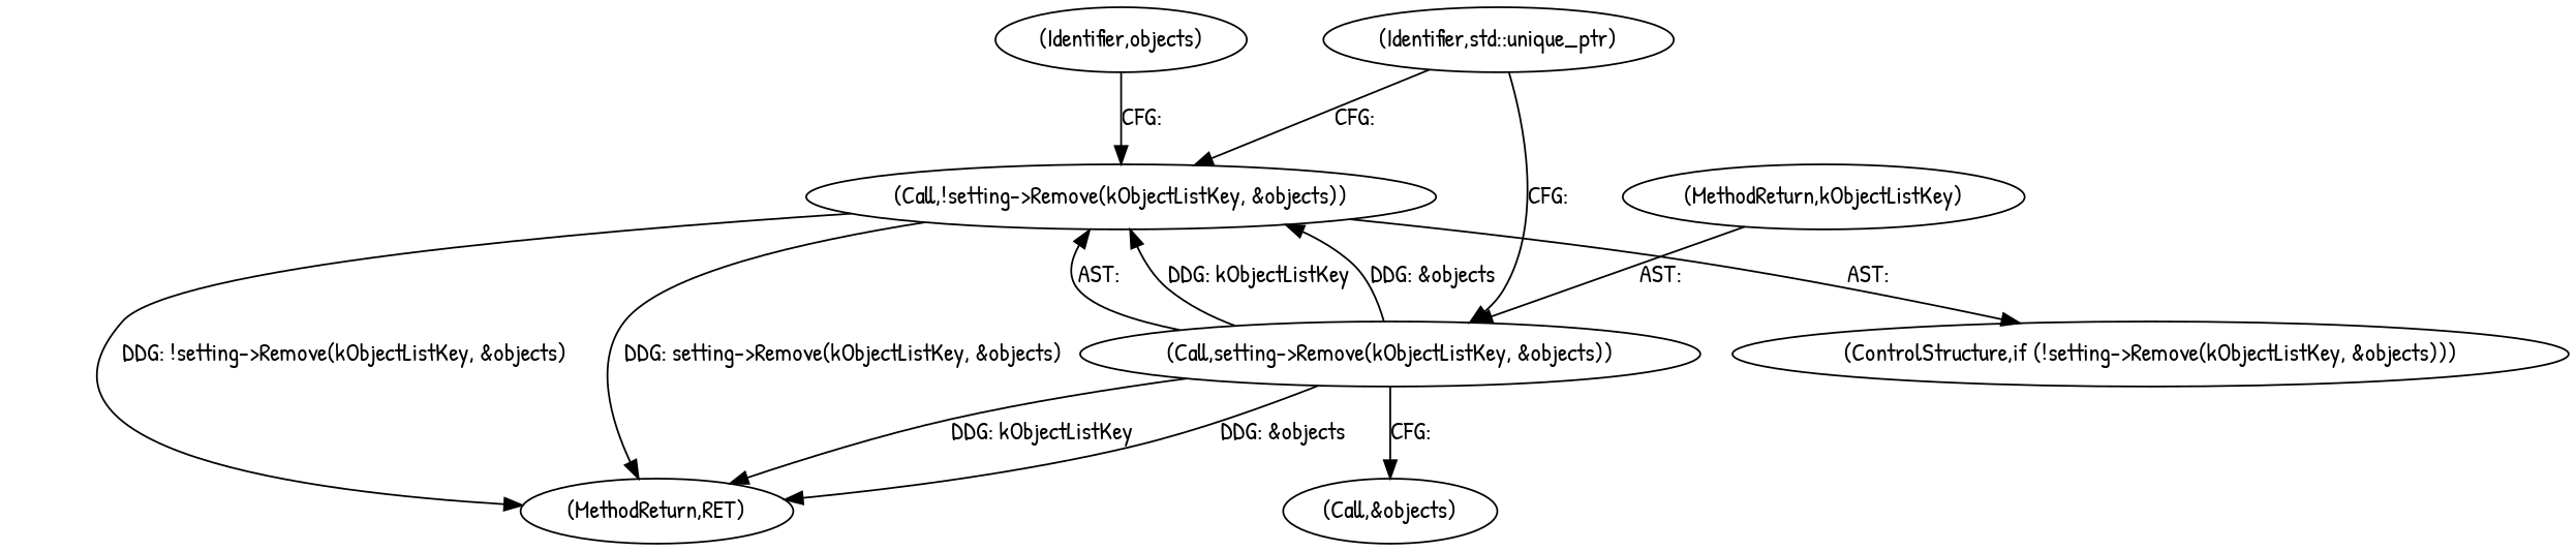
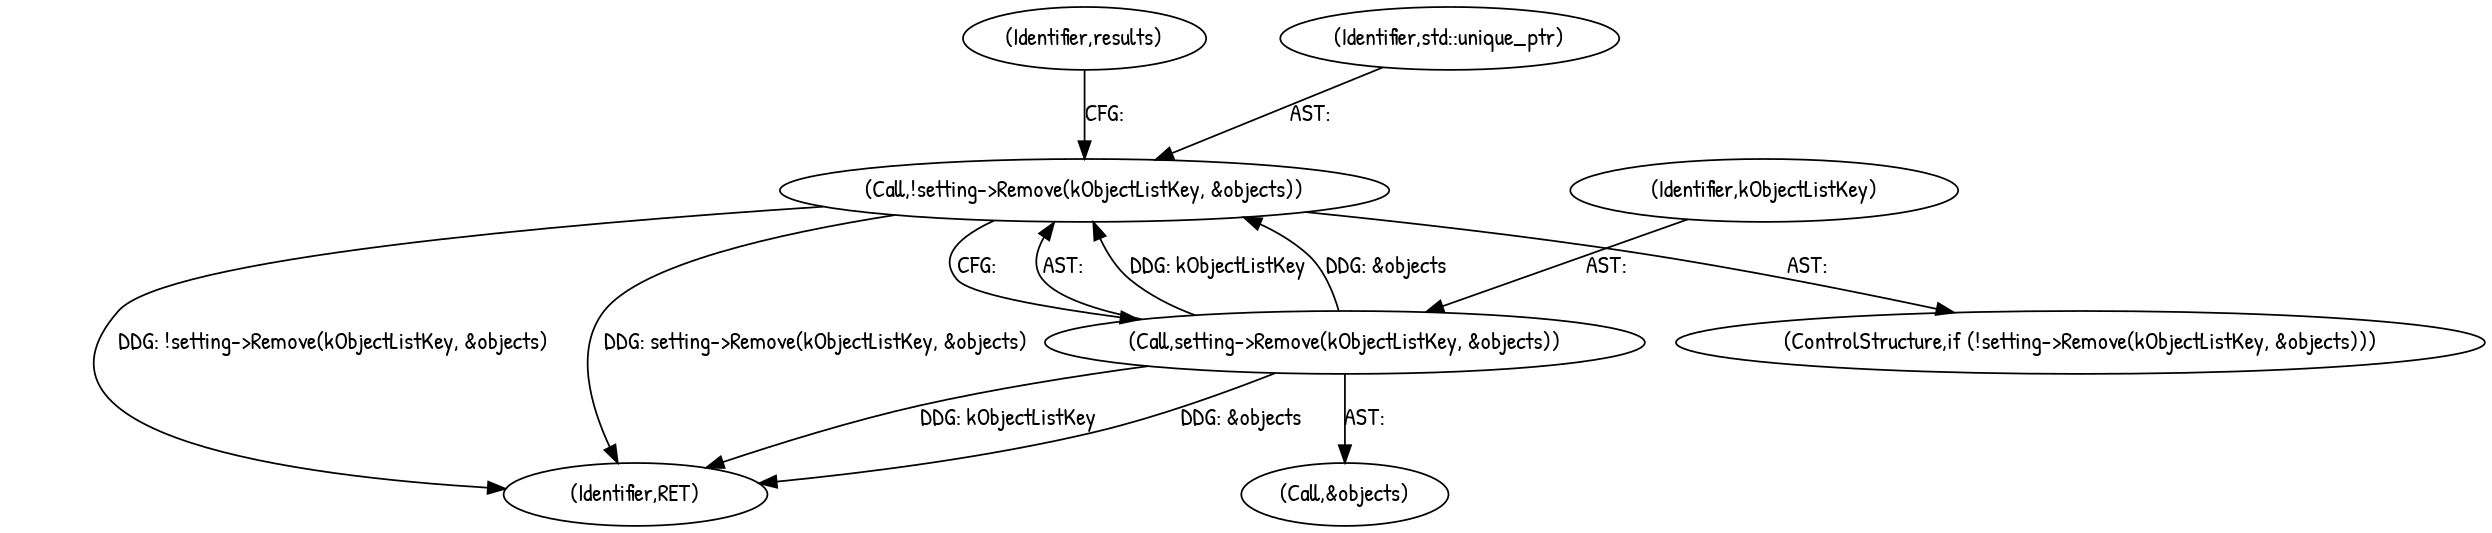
  digraph {
    fontname="Patrick Hand"
    node [fontname="Patrick Hand"]
    edge [fontname="Patrick Hand"]
    n1 [label="(Call,!setting->Remove(kObjectListKey, &objects))"]
    n2 [label="(Call,setting->Remove(kObjectListKey, &objects))"]
    n3 [label="(ControlStructure,if (!setting->Remove(kObjectListKey, &objects)))"]
-   n4 [label="(MethodReturn,RET)"]
+   n4 [label="(Identifier,RET)"]
    n5 [label="(Call,&objects)"]
-   n6 [label="(Identifier,objects)"]
+   n6 [label="(Identifier,results)"]
    n7 [label="(Identifier,std::unique_ptr)"]
-   n8 [label="(MethodReturn,kObjectListKey)"]
-   n7 -> n2 [label="CFG: "]
+   n8 [label="(Identifier,kObjectListKey)"]
+   n1 -> n2 [label="CFG: "]
    n1 -> n3 [label="AST: "]
    n1 -> n4 [label="DDG: !setting->Remove(kObjectListKey, &objects)"]
    n1 -> n4 [label="DDG: setting->Remove(kObjectListKey, &objects)"]
    n2 -> n1 [label="AST: "]
    n2 -> n1 [label="DDG: kObjectListKey"]
    n2 -> n1 [label="DDG: &objects"]
    n2 -> n4 [label="DDG: kObjectListKey"]
    n2 -> n4 [label="DDG: &objects"]
-   n2 -> n5 [label="CFG: "]
+   n2 -> n5 [label="AST: "]
    n6 -> n1 [label="CFG: "]
-   n7 -> n1 [label="CFG: "]
+   n7 -> n1 [label="AST: "]
    n8 -> n2 [label="AST: "]
  }
